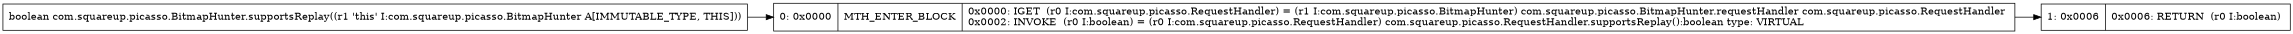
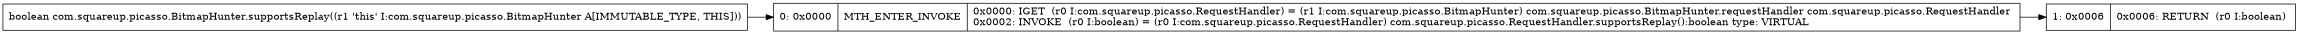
  digraph {
    rankdir=LR
    node [shape=record]
-   n1 [label="{0\:\ 0x0000|MTH_ENTER_BLOCK\l|0x0000: IGET  (r0 I:com.squareup.picasso.RequestHandler) = (r1 I:com.squareup.picasso.BitmapHunter) com.squareup.picasso.BitmapHunter.requestHandler com.squareup.picasso.RequestHandler \l0x0002: INVOKE  (r0 I:boolean) = (r0 I:com.squareup.picasso.RequestHandler) com.squareup.picasso.RequestHandler.supportsReplay():boolean type: VIRTUAL \l}"]
+   n1 [label="{0\:\ 0x0000|MTH_ENTER_INVOKE\l|0x0000: IGET  (r0 I:com.squareup.picasso.RequestHandler) = (r1 I:com.squareup.picasso.BitmapHunter) com.squareup.picasso.BitmapHunter.requestHandler com.squareup.picasso.RequestHandler \l0x0002: INVOKE  (r0 I:boolean) = (r0 I:com.squareup.picasso.RequestHandler) com.squareup.picasso.RequestHandler.supportsReplay():boolean type: VIRTUAL \l}"]
    n2 [label="{1\:\ 0x0006|0x0006: RETURN  (r0 I:boolean) \l}"]
    n3 [label="{boolean com.squareup.picasso.BitmapHunter.supportsReplay((r1 'this' I:com.squareup.picasso.BitmapHunter A[IMMUTABLE_TYPE, THIS])) }"]
    n1 -> n2
    n3 -> n1
  }
